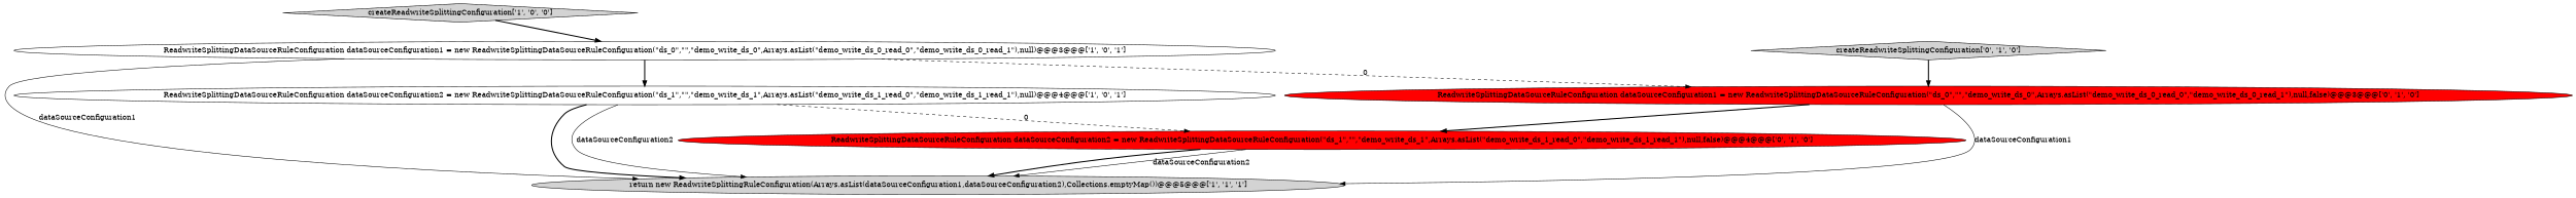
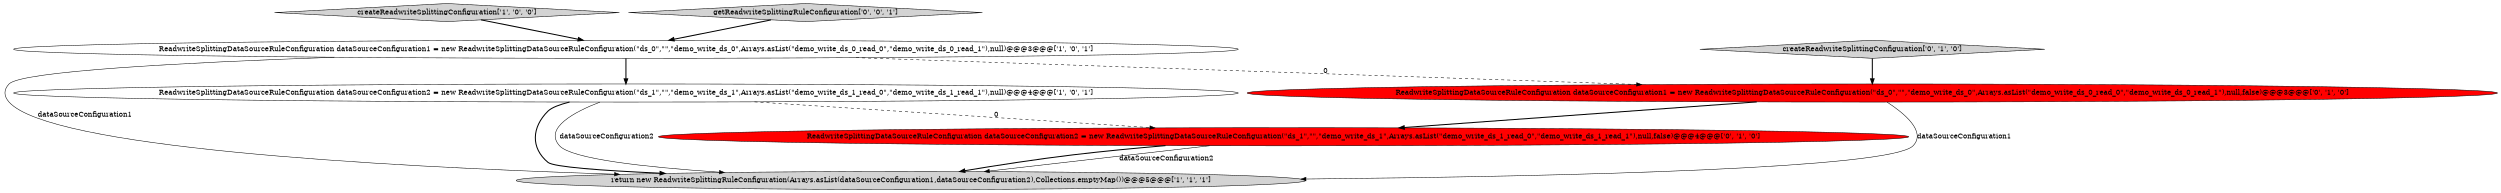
  digraph {
    node [fillcolor=lightgray shape=ellipse style=filled]
    edge [style=bold]
    n1 [label="createReadwriteSplittingConfiguration['1', '0', '0']" shape=diamond]
    n2 [fillcolor=white label="ReadwriteSplittingDataSourceRuleConfiguration dataSourceConfiguration1 = new ReadwriteSplittingDataSourceRuleConfiguration(\"ds_0\",\"\",\"demo_write_ds_0\",Arrays.asList(\"demo_write_ds_0_read_0\",\"demo_write_ds_0_read_1\"),null)@@@3@@@['1', '0', '1']"]
    n3 [label="createReadwriteSplittingConfiguration['0', '1', '0']" shape=diamond]
    n4 [fillcolor=red label="ReadwriteSplittingDataSourceRuleConfiguration dataSourceConfiguration1 = new ReadwriteSplittingDataSourceRuleConfiguration(\"ds_0\",\"\",\"demo_write_ds_0\",Arrays.asList(\"demo_write_ds_0_read_0\",\"demo_write_ds_0_read_1\"),null,false)@@@3@@@['0', '1', '0']"]
    n5 [label="return new ReadwriteSplittingRuleConfiguration(Arrays.asList(dataSourceConfiguration1,dataSourceConfiguration2),Collections.emptyMap())@@@5@@@['1', '1', '1']"]
    n6 [fillcolor=red label="ReadwriteSplittingDataSourceRuleConfiguration dataSourceConfiguration2 = new ReadwriteSplittingDataSourceRuleConfiguration(\"ds_1\",\"\",\"demo_write_ds_1\",Arrays.asList(\"demo_write_ds_1_read_0\",\"demo_write_ds_1_read_1\"),null,false)@@@4@@@['0', '1', '0']"]
    n7 [fillcolor=white label="ReadwriteSplittingDataSourceRuleConfiguration dataSourceConfiguration2 = new ReadwriteSplittingDataSourceRuleConfiguration(\"ds_1\",\"\",\"demo_write_ds_1\",Arrays.asList(\"demo_write_ds_1_read_0\",\"demo_write_ds_1_read_1\"),null)@@@4@@@['1', '0', '1']"]
+   n8 [label="getReadwriteSplittingRuleConfiguration['0', '0', '1']" shape=diamond]
    n1 -> n2
    n2 -> n4 [label=0 style=dashed]
    n2 -> n5 [label=dataSourceConfiguration1 style=solid]
    n2 -> n7
    n3 -> n4
    n4 -> n5 [label=dataSourceConfiguration1 style=solid]
    n4 -> n6
    n6 -> n5 [label=dataSourceConfiguration2 style=solid]
    n6 -> n5
    n7 -> n5
    n7 -> n5 [label=dataSourceConfiguration2 style=solid]
    n7 -> n6 [label=0 style=dashed]
+   n8 -> n2
  }
